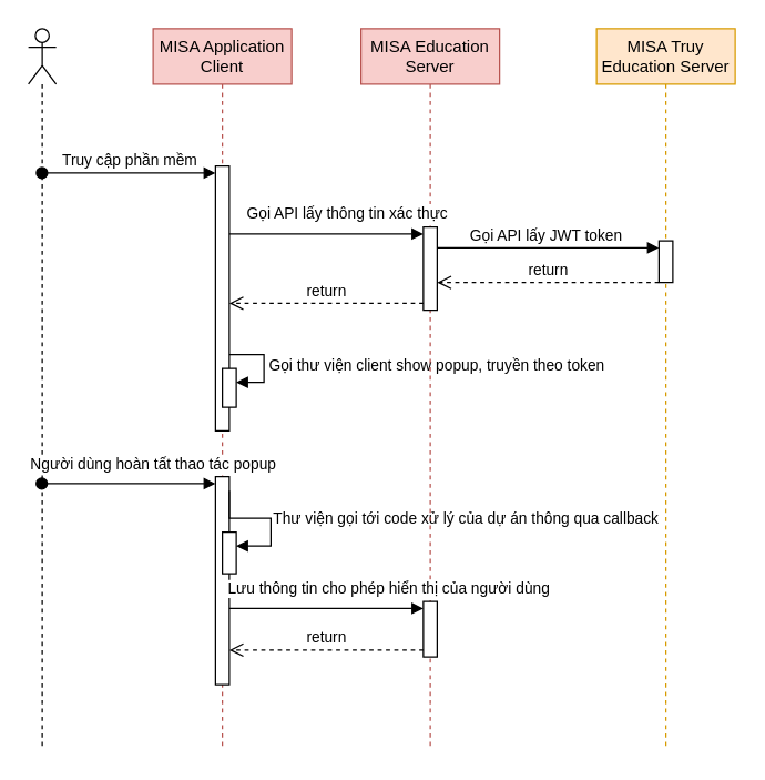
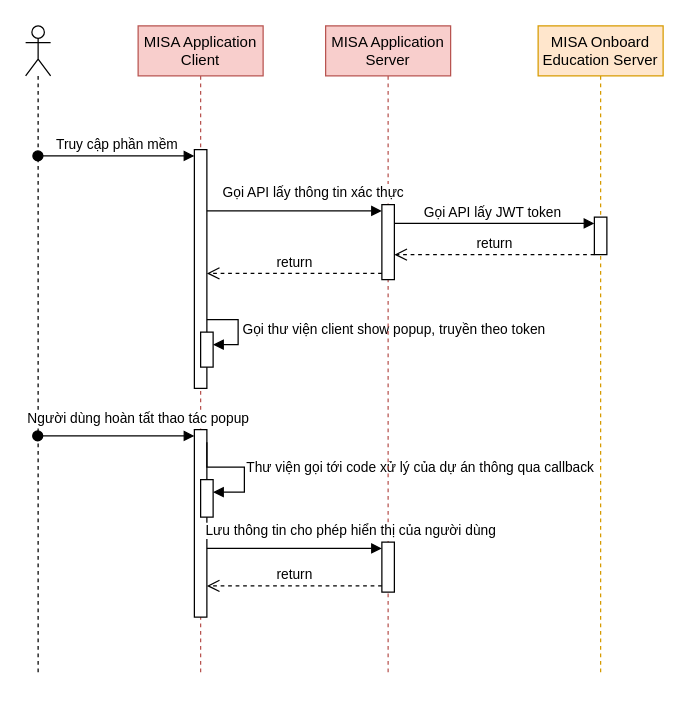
  <mxCell id="0" />
  <mxCell id="1" parent="0" />
  <mxCell id="2" value="" style="shape=umlLifeline;perimeter=lifelinePerimeter;whiteSpace=wrap;html=1;container=1;dropTarget=0;collapsible=0;recursiveResize=0;outlineConnect=0;portConstraint=eastwest;newEdgeStyle={&quot;curved&quot;:0,&quot;rounded&quot;:0};participant=umlActor;" parent="1" vertex="1"><mxGeometry x="20" y="20" width="20" height="520" as="geometry" /></mxCell>
- <mxCell id="3" value="MISA Truy Education Server" style="shape=umlLifeline;perimeter=lifelinePerimeter;whiteSpace=wrap;html=1;container=1;dropTarget=0;collapsible=0;recursiveResize=0;outlineConnect=0;portConstraint=eastwest;newEdgeStyle={&quot;curved&quot;:0,&quot;rounded&quot;:0};fillColor=#ffe6cc;strokeColor=#d79b00;" parent="1" vertex="1"><mxGeometry x="430" y="20" width="100" height="520" as="geometry" /></mxCell>
+ <mxCell id="3" value="MISA Onboard Education Server" style="shape=umlLifeline;perimeter=lifelinePerimeter;whiteSpace=wrap;html=1;container=1;dropTarget=0;collapsible=0;recursiveResize=0;outlineConnect=0;portConstraint=eastwest;newEdgeStyle={&quot;curved&quot;:0,&quot;rounded&quot;:0};fillColor=#ffe6cc;strokeColor=#d79b00;" parent="1" vertex="1"><mxGeometry x="430" y="20" width="100" height="520" as="geometry" /></mxCell>
  <mxCell id="4" value="" style="html=1;points=[[0,0,0,0,5],[0,1,0,0,-5],[1,0,0,0,5],[1,1,0,0,-5]];perimeter=orthogonalPerimeter;outlineConnect=0;targetShapes=umlLifeline;portConstraint=eastwest;newEdgeStyle={&quot;curved&quot;:0,&quot;rounded&quot;:0};" parent="3" vertex="1"><mxGeometry x="45" y="153" width="10" height="30" as="geometry" /></mxCell>
  <mxCell id="5" value="MISA Application Client" style="shape=umlLifeline;perimeter=lifelinePerimeter;whiteSpace=wrap;html=1;container=1;dropTarget=0;collapsible=0;recursiveResize=0;outlineConnect=0;portConstraint=eastwest;newEdgeStyle={&quot;curved&quot;:0,&quot;rounded&quot;:0};fillColor=#f8cecc;strokeColor=#b85450;" parent="1" vertex="1"><mxGeometry x="110" y="20" width="100" height="520" as="geometry" /></mxCell>
  <mxCell id="6" value="" style="html=1;points=[[0,0,0,0,5],[0,1,0,0,-5],[1,0,0,0,5],[1,1,0,0,-5]];perimeter=orthogonalPerimeter;outlineConnect=0;targetShapes=umlLifeline;portConstraint=eastwest;newEdgeStyle={&quot;curved&quot;:0,&quot;rounded&quot;:0};" parent="5" vertex="1"><mxGeometry x="45" y="99" width="10" height="191" as="geometry" /></mxCell>
  <mxCell id="7" value="" style="html=1;points=[[0,0,0,0,5],[0,1,0,0,-5],[1,0,0,0,5],[1,1,0,0,-5]];perimeter=orthogonalPerimeter;outlineConnect=0;targetShapes=umlLifeline;portConstraint=eastwest;newEdgeStyle={&quot;curved&quot;:0,&quot;rounded&quot;:0};" parent="5" vertex="1"><mxGeometry x="50" y="245" width="10" height="28" as="geometry" /></mxCell>
  <mxCell id="8" value="Gọi thư viện client show popup, truyền theo token&amp;nbsp;" style="html=1;align=left;spacingLeft=2;endArrow=block;rounded=0;edgeStyle=orthogonalEdgeStyle;curved=0;rounded=0;" parent="5" target="7" edge="1"><mxGeometry relative="1" as="geometry"><mxPoint x="55" y="235.0" as="sourcePoint" /><Array as="points"><mxPoint x="80" y="235" /><mxPoint x="80" y="255" /></Array></mxGeometry></mxCell>
  <mxCell id="9" value="" style="html=1;points=[[0,0,0,0,5],[0,1,0,0,-5],[1,0,0,0,5],[1,1,0,0,-5]];perimeter=orthogonalPerimeter;outlineConnect=0;targetShapes=umlLifeline;portConstraint=eastwest;newEdgeStyle={&quot;curved&quot;:0,&quot;rounded&quot;:0};" parent="5" vertex="1"><mxGeometry x="45" y="323" width="10" height="150" as="geometry" /></mxCell>
  <mxCell id="10" value="" style="html=1;points=[[0,0,0,0,5],[0,1,0,0,-5],[1,0,0,0,5],[1,1,0,0,-5]];perimeter=orthogonalPerimeter;outlineConnect=0;targetShapes=umlLifeline;portConstraint=eastwest;newEdgeStyle={&quot;curved&quot;:0,&quot;rounded&quot;:0};" parent="5" vertex="1"><mxGeometry x="50" y="363" width="10" height="30" as="geometry" /></mxCell>
  <mxCell id="11" value="Thư viện gọi tới code xử lý của dự án thông qua callback" style="html=1;align=left;spacingLeft=2;endArrow=block;rounded=0;edgeStyle=orthogonalEdgeStyle;curved=0;rounded=0;" parent="5" target="10" edge="1"><mxGeometry relative="1" as="geometry"><mxPoint x="55" y="333" as="sourcePoint" /><Array as="points"><mxPoint x="55" y="353" /><mxPoint x="85" y="353" /><mxPoint x="85" y="373" /></Array></mxGeometry></mxCell>
- <mxCell id="12" value="MISA Education&lt;div&gt;Server&lt;/div&gt;" style="shape=umlLifeline;perimeter=lifelinePerimeter;whiteSpace=wrap;html=1;container=1;dropTarget=0;collapsible=0;recursiveResize=0;outlineConnect=0;portConstraint=eastwest;newEdgeStyle={&quot;curved&quot;:0,&quot;rounded&quot;:0};fillColor=#f8cecc;strokeColor=#b85450;" parent="1" vertex="1"><mxGeometry x="260" y="20" width="100" height="520" as="geometry" /></mxCell>
+ <mxCell id="12" value="MISA Application&lt;div&gt;Server&lt;/div&gt;" style="shape=umlLifeline;perimeter=lifelinePerimeter;whiteSpace=wrap;html=1;container=1;dropTarget=0;collapsible=0;recursiveResize=0;outlineConnect=0;portConstraint=eastwest;newEdgeStyle={&quot;curved&quot;:0,&quot;rounded&quot;:0};fillColor=#f8cecc;strokeColor=#b85450;" parent="1" vertex="1"><mxGeometry x="260" y="20" width="100" height="520" as="geometry" /></mxCell>
  <mxCell id="13" value="" style="html=1;points=[[0,0,0,0,5],[0,1,0,0,-5],[1,0,0,0,5],[1,1,0,0,-5]];perimeter=orthogonalPerimeter;outlineConnect=0;targetShapes=umlLifeline;portConstraint=eastwest;newEdgeStyle={&quot;curved&quot;:0,&quot;rounded&quot;:0};" parent="12" vertex="1"><mxGeometry x="45" y="143" width="10" height="60" as="geometry" /></mxCell>
  <mxCell id="14" value="" style="html=1;points=[[0,0,0,0,5],[0,1,0,0,-5],[1,0,0,0,5],[1,1,0,0,-5]];perimeter=orthogonalPerimeter;outlineConnect=0;targetShapes=umlLifeline;portConstraint=eastwest;newEdgeStyle={&quot;curved&quot;:0,&quot;rounded&quot;:0};" parent="12" vertex="1"><mxGeometry x="45" y="413" width="10" height="40" as="geometry" /></mxCell>
  <mxCell id="15" value="Lưu thông tin cho phép hiển thị của người dùng" style="html=1;verticalAlign=bottom;endArrow=block;curved=0;rounded=0;entryX=0;entryY=0;entryDx=0;entryDy=5;" parent="12" target="14" edge="1"><mxGeometry x="0.643" y="5" relative="1" as="geometry"><mxPoint x="-95" y="418" as="sourcePoint" /><mxPoint as="offset" /></mxGeometry></mxCell>
  <mxCell id="16" value="return" style="html=1;verticalAlign=bottom;endArrow=open;dashed=1;endSize=8;curved=0;rounded=0;exitX=0;exitY=1;exitDx=0;exitDy=-5;" parent="12" source="14" edge="1"><mxGeometry relative="1" as="geometry"><mxPoint x="-95" y="448" as="targetPoint" /></mxGeometry></mxCell>
  <mxCell id="17" value="Truy cập phần mềm" style="html=1;verticalAlign=bottom;startArrow=oval;endArrow=block;startSize=8;curved=0;rounded=0;entryX=0;entryY=0;entryDx=0;entryDy=5;" parent="1" target="6" edge="1"><mxGeometry relative="1" as="geometry"><mxPoint x="29.81" y="124" as="sourcePoint" /></mxGeometry></mxCell>
  <mxCell id="18" value="Gọi API lấy thông tin xác thực" style="html=1;verticalAlign=bottom;endArrow=block;curved=0;rounded=0;entryX=0;entryY=0;entryDx=0;entryDy=5;" parent="1" target="13" edge="1"><mxGeometry x="0.214" y="6" relative="1" as="geometry"><mxPoint x="165" y="168" as="sourcePoint" /><mxPoint as="offset" /></mxGeometry></mxCell>
  <mxCell id="19" value="return" style="html=1;verticalAlign=bottom;endArrow=open;dashed=1;endSize=8;curved=0;rounded=0;" parent="1" source="4" target="13" edge="1"><mxGeometry relative="1" as="geometry"><mxPoint x="385" y="248" as="targetPoint" /><Array as="points"><mxPoint x="380" y="203" /></Array></mxGeometry></mxCell>
  <mxCell id="20" value="return" style="html=1;verticalAlign=bottom;endArrow=open;dashed=1;endSize=8;curved=0;rounded=0;exitX=0;exitY=1;exitDx=0;exitDy=-5;" parent="1" source="13" edge="1"><mxGeometry relative="1" as="geometry"><mxPoint x="165" y="218" as="targetPoint" /></mxGeometry></mxCell>
  <mxCell id="21" value="Gọi API lấy JWT token&amp;nbsp;" style="html=1;verticalAlign=bottom;endArrow=block;curved=0;rounded=0;entryX=0;entryY=0;entryDx=0;entryDy=5;" parent="1" source="13" target="4" edge="1"><mxGeometry relative="1" as="geometry"><mxPoint x="335" y="178" as="sourcePoint" /></mxGeometry></mxCell>
  <mxCell id="22" value="Người dùng hoàn tất thao tác popup" style="html=1;verticalAlign=bottom;startArrow=oval;endArrow=block;startSize=8;curved=0;rounded=0;entryX=0;entryY=0;entryDx=0;entryDy=5;" parent="1" target="9" edge="1"><mxGeometry x="0.28" y="5" relative="1" as="geometry"><mxPoint x="29.667" y="348" as="sourcePoint" /><mxPoint as="offset" /></mxGeometry></mxCell>
